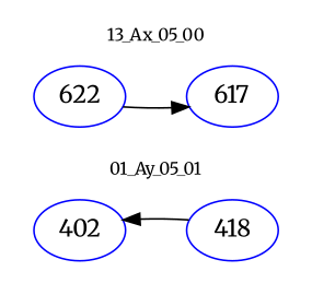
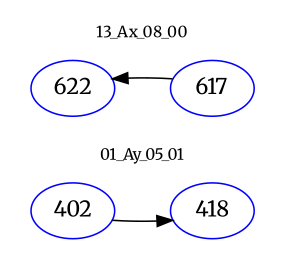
  digraph {
    fontname=Merriweather
    rankdir=LR
    node [color=blue fontname=Merriweather]
    edge [color=black fontname=Merriweather]
    n1 [label=402]
    n2 [label=418]
    n3 [label=622]
    n4 [label=617]
    subgraph cluster_1 {
      color=white
      fontsize=10
      label="01_Ay_05_01"
      n1
      n2
    }
    subgraph cluster_2 {
      color=white
      fontsize=10
-     label="13_Ax_05_00"
+     label="13_Ax_08_00"
      n3
      n4
    }
-   n2 -> n1
-   n3 -> n4
+   n1 -> n2
+   n4 -> n3
  }
